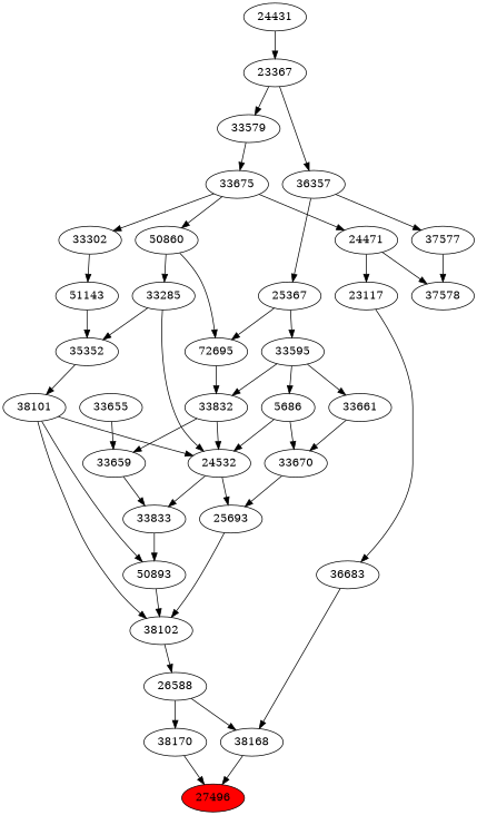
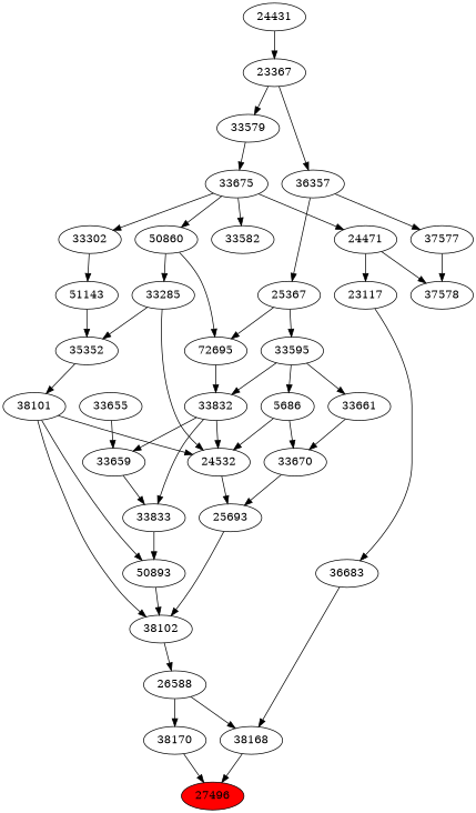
  strict digraph {
    n1 [fillcolor=red label=27496 style=filled]
    n2 [label=38168]
    n3 [label=38170]
    n4 [label=26588]
    n5 [label=36683]
    n6 [label=38102]
    n7 [label=23117]
    n8 [label=38101]
    n9 [label=50893]
    n10 [label=24532]
    n11 [label=25693]
    n12 [label=33285]
    n13 [label=35352]
    n14 [label=33833]
    n15 [label=37578]
    n16 [label=24471]
    n17 [label=33670]
    n18 [label=50860]
    n19 [label=72695]
    n20 [label=33832]
    n21 [label=37577]
    n22 [label=33675]
+   n23 [label=33582]
    n24 [label=33302]
    n25 [label=51143]
    n26 [label=5686]
    n27 [label=33659]
    n28 [label=33661]
    n29 [label=36357]
    n30 [label=25367]
    n31 [label=33595]
    n32 [label=33579]
    n33 [label=33655]
    n34 [label=23367]
    n35 [label=24431]
    n2 -> n1
    n3 -> n1
    n4 -> n2
    n4 -> n3
    n5 -> n2
    n6 -> n4
    n7 -> n5
    n8 -> n6
    n8 -> n9
    n8 -> n10
    n9 -> n6
    n10 -> n11
-   n10 -> n14
+   n20 -> n14
    n11 -> n6
    n12 -> n10
    n12 -> n13
    n13 -> n8
    n14 -> n9
    n16 -> n7
    n16 -> n15
    n17 -> n11
    n18 -> n12
    n18 -> n19
    n19 -> n20
    n20 -> n10
    n20 -> n27
    n21 -> n15
    n22 -> n16
    n22 -> n18
+   n22 -> n23
    n22 -> n24
    n24 -> n25
    n25 -> n13
    n26 -> n10
    n26 -> n17
    n27 -> n14
    n28 -> n17
    n29 -> n21
    n29 -> n30
    n30 -> n19
    n30 -> n31
    n31 -> n20
    n31 -> n26
    n31 -> n28
    n32 -> n22
    n33 -> n27
    n34 -> n29
    n34 -> n32
    n35 -> n34
  }
